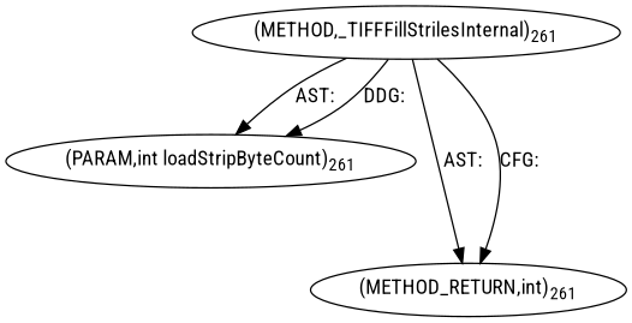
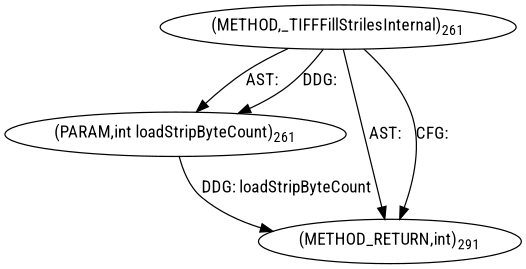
  digraph {
    fontname="Roboto Condensed"
    node [fontname="Roboto Condensed"]
    edge [fontname="Roboto Condensed"]
    n1 [label=<(METHOD,_TIFFFillStrilesInternal)<SUB>261</SUB>>]
    n2 [label=<(PARAM,int loadStripByteCount)<SUB>261</SUB>>]
-   n3 [label=<(METHOD_RETURN,int)<SUB>261</SUB>>]
+   n3 [label=<(METHOD_RETURN,int)<SUB>291</SUB>>]
    n1 -> n2 [label="AST: "]
    n1 -> n2 [label="DDG: "]
    n1 -> n3 [label="AST: "]
    n1 -> n3 [label="CFG: "]
+   n2 -> n3 [label="DDG: loadStripByteCount"]
  }
